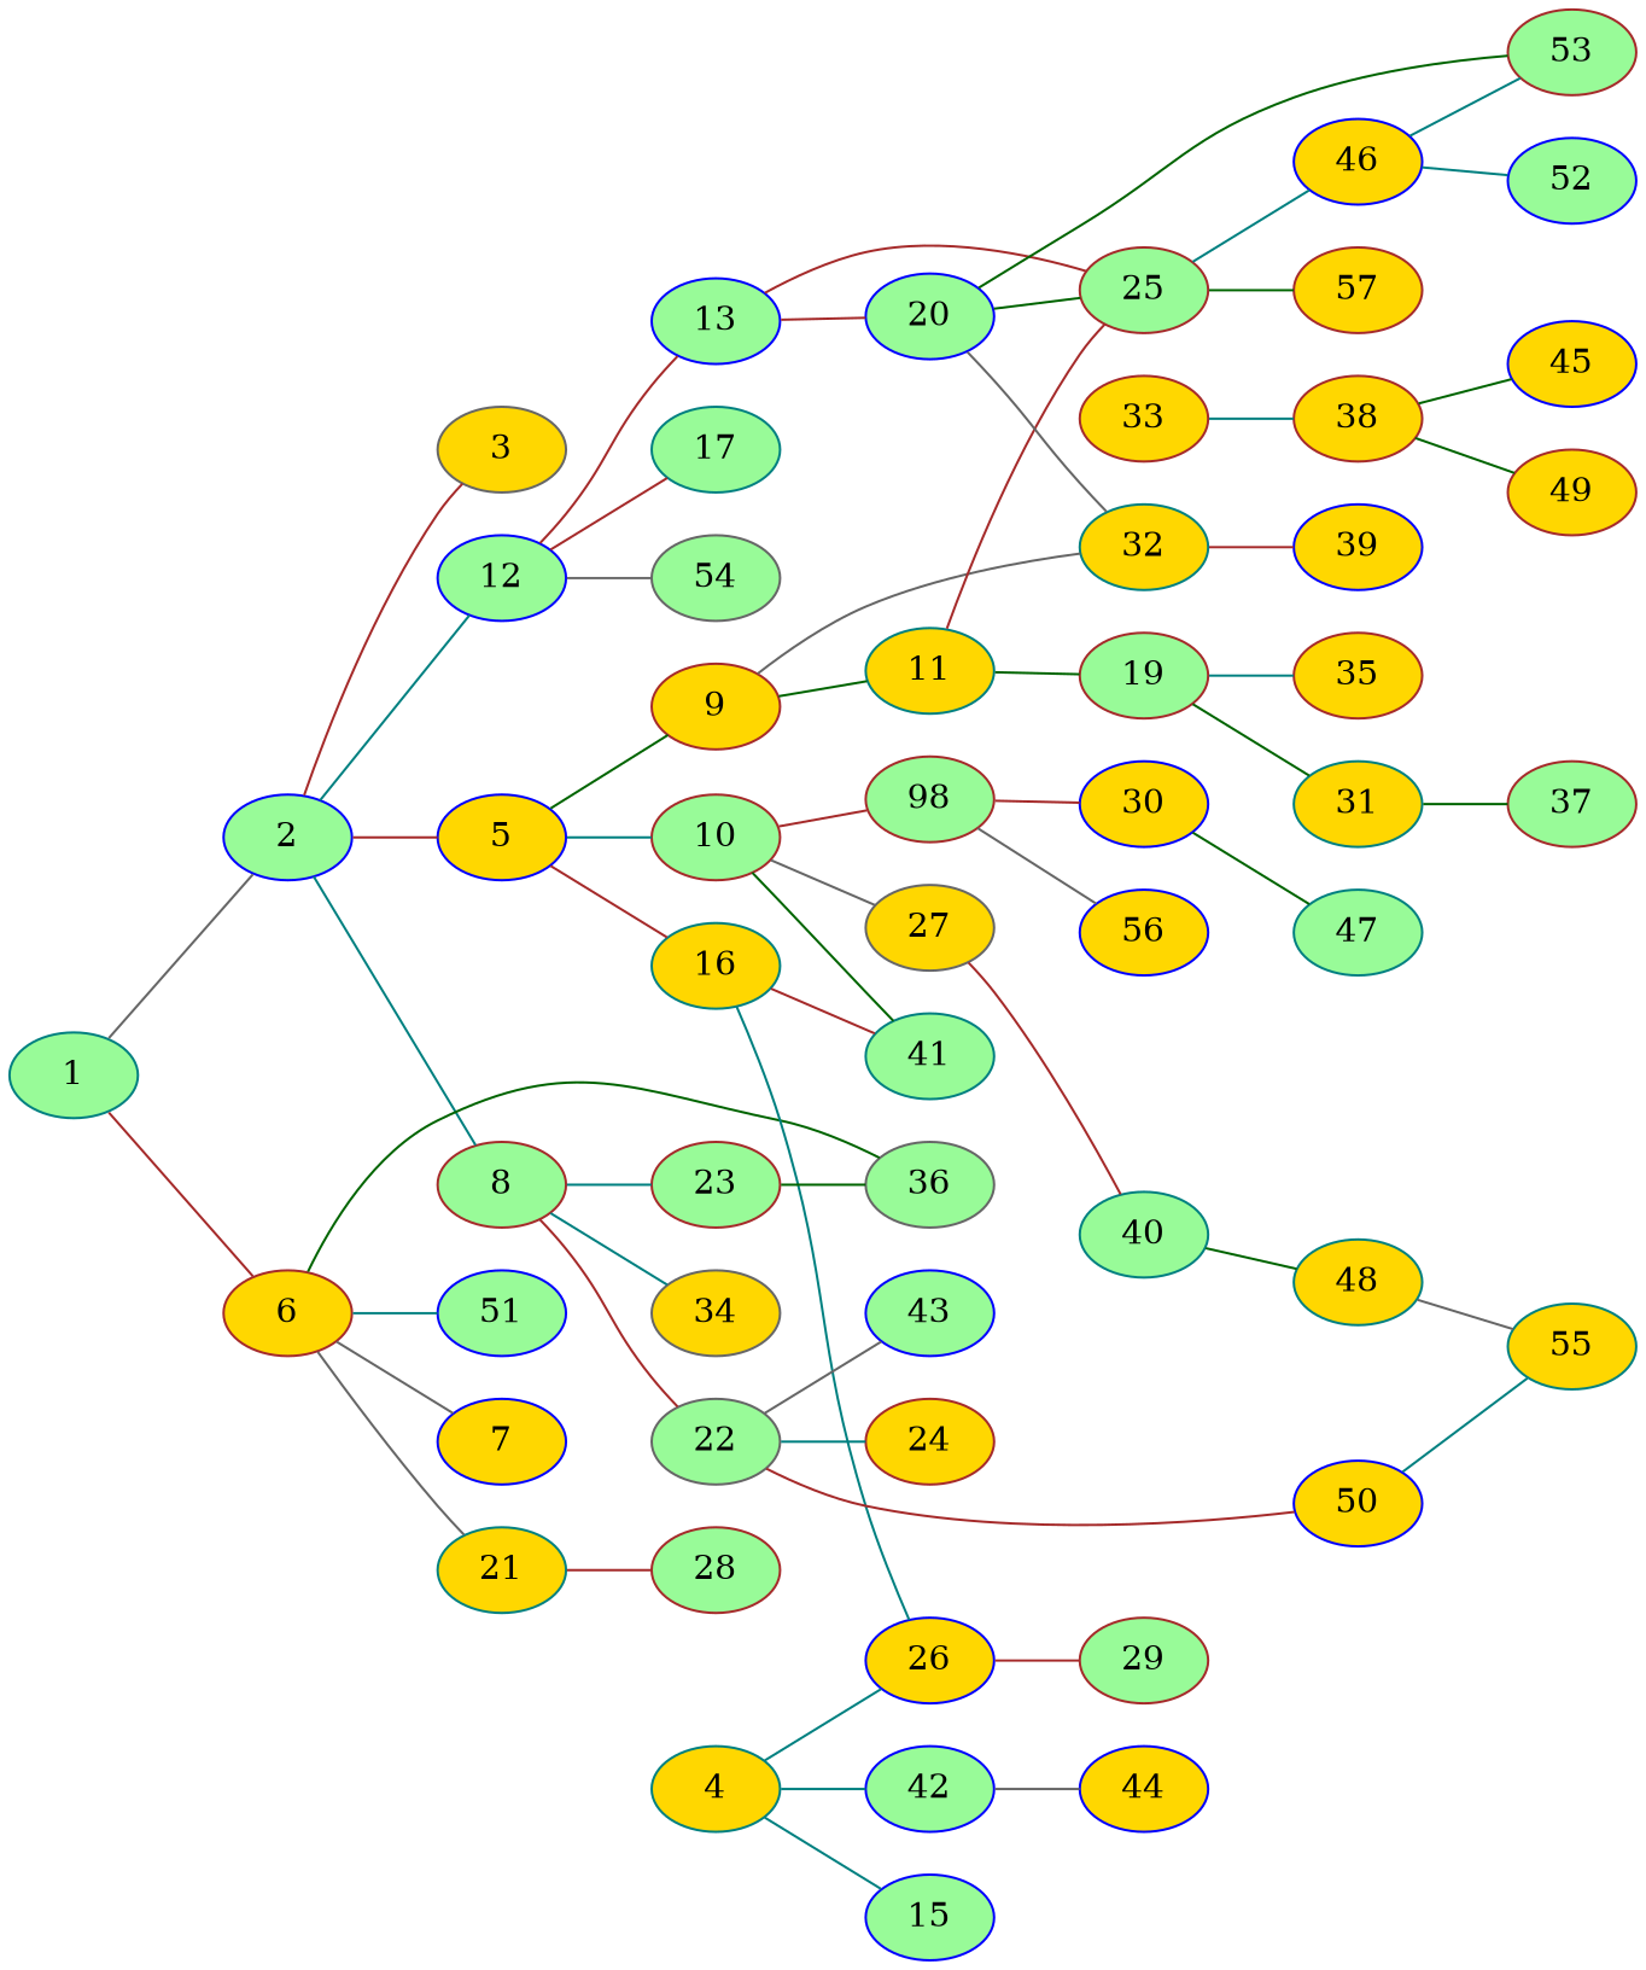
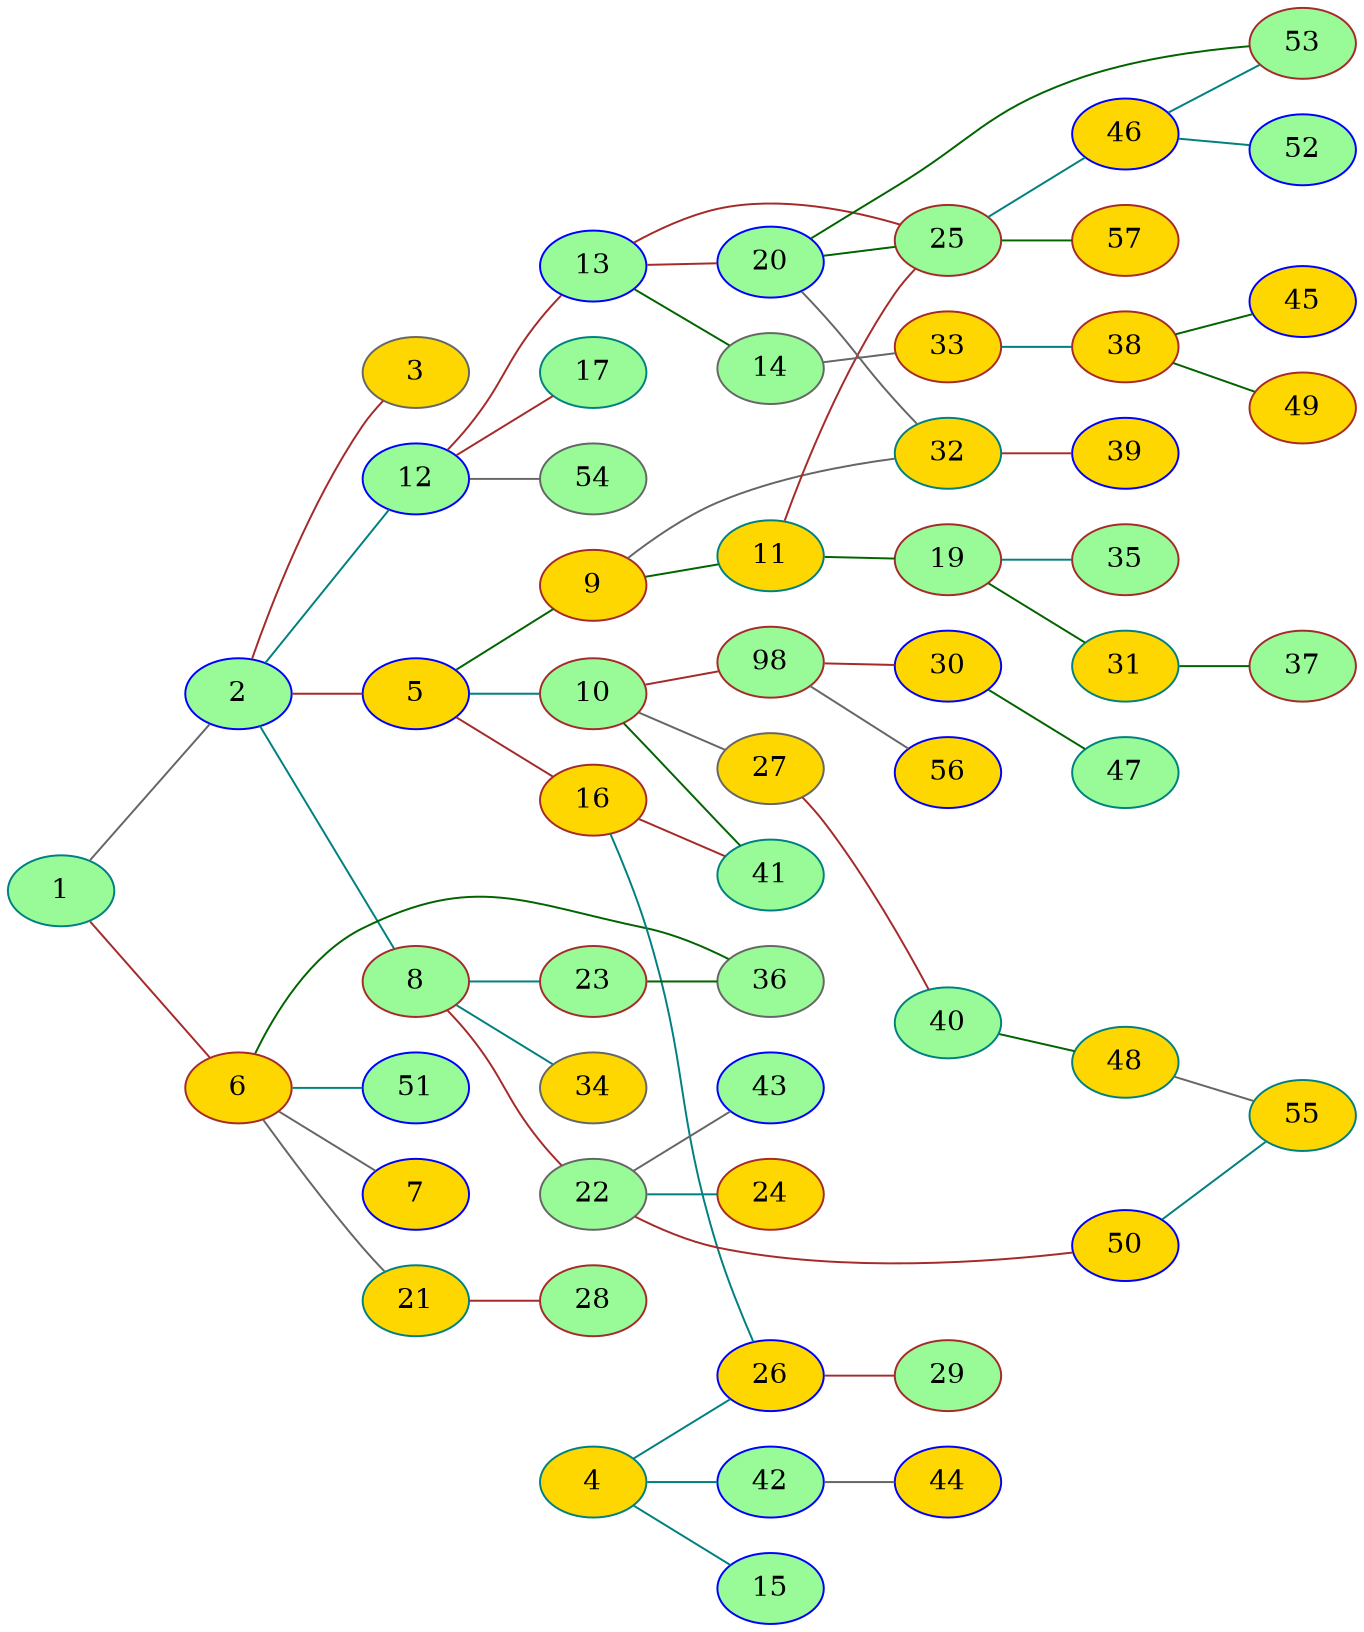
  graph {
    rankdir=LR
    node [color=blue fillcolor=palegreen style=filled]
    edge [color=brown]
    1 [color=teal]
    2
    6 [color=brown fillcolor=gold]
    3 [color=gray40 fillcolor=gold]
    5 [fillcolor=gold]
    8 [color=brown]
    12
    7 [fillcolor=gold]
    21 [color=teal fillcolor=gold]
    36 [color=gray40]
    51
    4 [color=teal fillcolor=gold]
    15
    26 [fillcolor=gold]
    42
    9 [color=brown fillcolor=gold]
    10 [color=brown]
-   16 [color=teal fillcolor=gold]
+   16 [color=brown fillcolor=gold]
    22 [color=gray40]
    23 [color=brown]
    34 [color=gray40 fillcolor=gold]
    13
    17 [color=teal]
    54 [color=gray40]
    29 [color=brown]
    44 [fillcolor=gold]
    11 [color=teal fillcolor=gold]
    32 [color=teal fillcolor=gold]
    n29 [color=brown label=98]
    27 [color=gray40 fillcolor=gold]
    41 [color=teal]
    28 [color=brown]
    24 [color=brown fillcolor=gold]
    43
    50 [fillcolor=gold]
    19 [color=brown]
    25 [color=brown]
    30 [fillcolor=gold]
    56 [fillcolor=gold]
    40 [color=teal]
    39 [fillcolor=gold]
    31 [color=teal fillcolor=gold]
-   35 [color=brown fillcolor=gold]
+   35 [color=brown]
    46 [fillcolor=gold]
    57 [color=brown fillcolor=gold]
+   14 [color=gray40]
    20
    33 [color=brown fillcolor=gold]
    53 [color=brown]
    38 [color=brown fillcolor=gold]
    47 [color=teal]
    37 [color=brown]
    55 [color=teal fillcolor=gold]
    52
    48 [color=teal fillcolor=gold]
    45 [fillcolor=gold]
    49 [color=brown fillcolor=gold]
    1 -- 2 [color=gray40]
    1 -- 6
    2 -- 3
    2 -- 5
    2 -- 8 [color=teal]
    2 -- 12 [color=teal]
    6 -- 7 [color=gray40]
    6 -- 21 [color=gray40]
    6 -- 36 [color=darkgreen]
    6 -- 51 [color=teal]
    5 -- 9 [color=darkgreen]
    5 -- 10 [color=teal]
    5 -- 16
    8 -- 22
    8 -- 23 [color=teal]
    8 -- 34 [color=teal]
    12 -- 13
    12 -- 17
    12 -- 54 [color=gray40]
    21 -- 28
    4 -- 15 [color=teal]
    4 -- 26 [color=teal]
    4 -- 42 [color=teal]
    26 -- 29
    42 -- 44 [color=gray40]
    9 -- 11 [color=darkgreen]
    9 -- 32 [color=gray40]
    10 -- n29
    10 -- 27 [color=gray40]
    10 -- 41 [color=darkgreen]
    16 -- 26 [color=teal]
    16 -- 41
    22 -- 24 [color=teal]
    22 -- 43 [color=gray40]
    22 -- 50
    23 -- 36 [color=darkgreen]
    13 -- 25
+   13 -- 14 [color=darkgreen]
    13 -- 20
    11 -- 19 [color=darkgreen]
    11 -- 25
    32 -- 39
    n29 -- 30
    n29 -- 56 [color=gray40]
    27 -- 40
    50 -- 55 [color=teal]
    19 -- 31 [color=darkgreen]
    19 -- 35 [color=teal]
    25 -- 46 [color=teal]
    25 -- 57 [color=darkgreen]
    30 -- 47 [color=darkgreen]
    40 -- 48 [color=darkgreen]
    31 -- 37 [color=darkgreen]
    46 -- 53 [color=teal]
    46 -- 52 [color=teal]
+   14 -- 33 [color=gray40]
    20 -- 32 [color=gray40]
    20 -- 25 [color=darkgreen]
    20 -- 53 [color=darkgreen]
    33 -- 38 [color=teal]
    38 -- 45 [color=darkgreen]
    38 -- 49 [color=darkgreen]
    48 -- 55 [color=gray40]
  }
